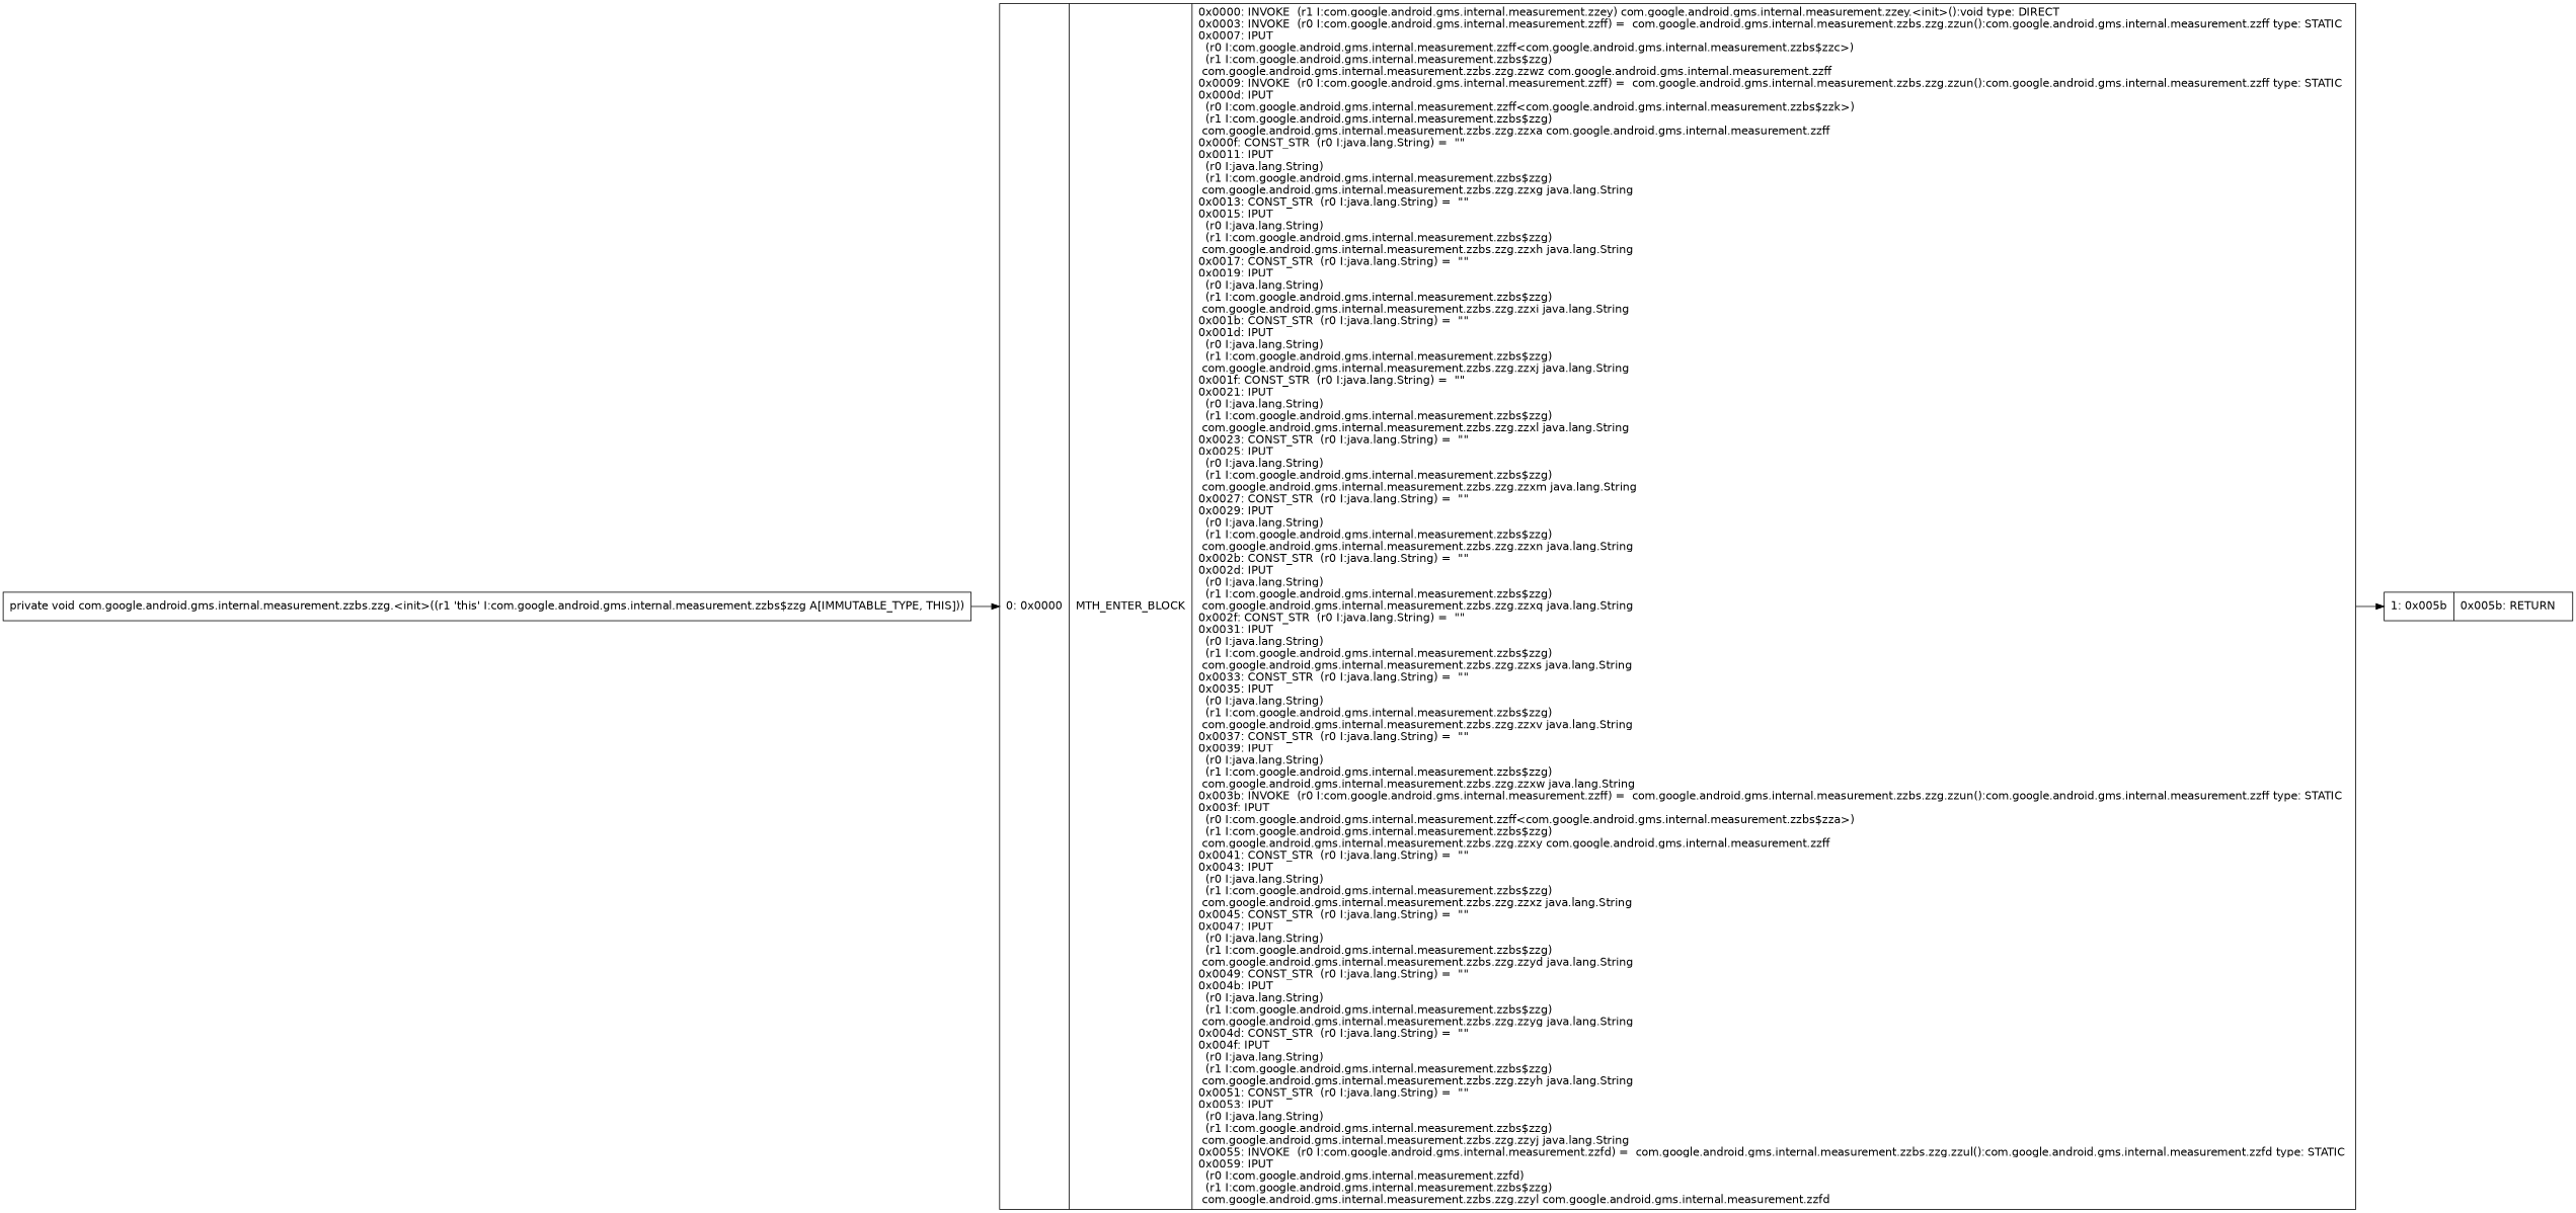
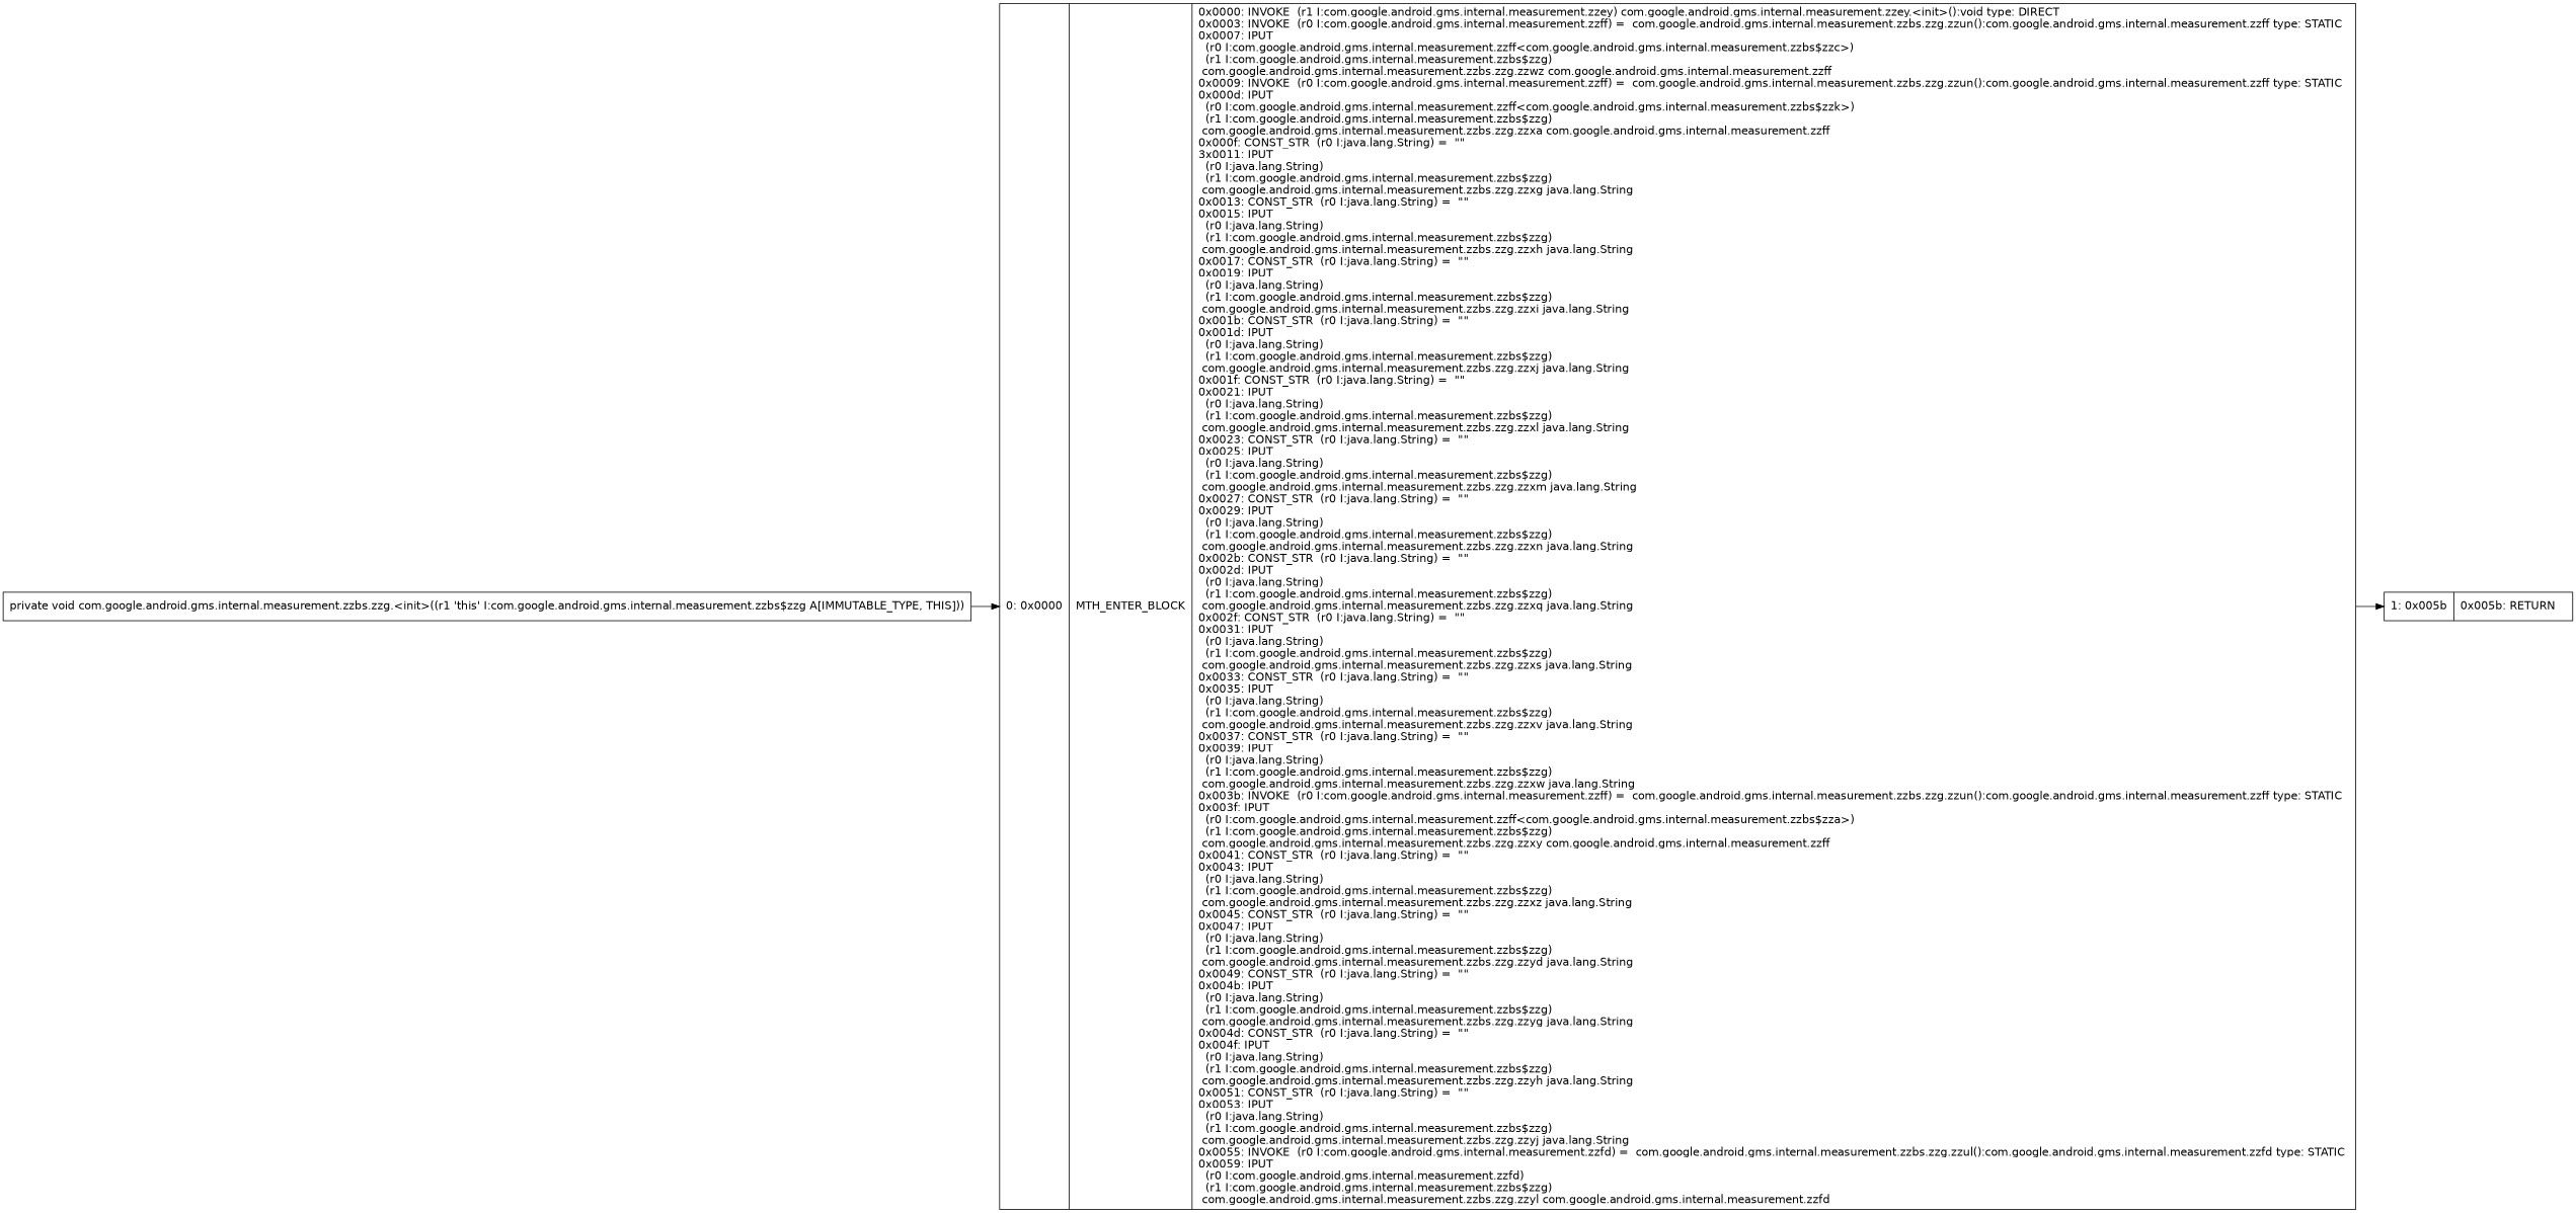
  digraph {
    rankdir=LR
    fontname="DejaVu Sans"
    node [shape=record fontname="DejaVu Sans"]
    edge [fontname="DejaVu Sans"]
-   n1 [label="{0\:\ 0x0000|MTH_ENTER_BLOCK\l|0x0000: INVOKE  (r1 I:com.google.android.gms.internal.measurement.zzey) com.google.android.gms.internal.measurement.zzey.\<init\>():void type: DIRECT \l0x0003: INVOKE  (r0 I:com.google.android.gms.internal.measurement.zzff) =  com.google.android.gms.internal.measurement.zzbs.zzg.zzun():com.google.android.gms.internal.measurement.zzff type: STATIC \l0x0007: IPUT  \l  (r0 I:com.google.android.gms.internal.measurement.zzff\<com.google.android.gms.internal.measurement.zzbs$zzc\>)\l  (r1 I:com.google.android.gms.internal.measurement.zzbs$zzg)\l com.google.android.gms.internal.measurement.zzbs.zzg.zzwz com.google.android.gms.internal.measurement.zzff \l0x0009: INVOKE  (r0 I:com.google.android.gms.internal.measurement.zzff) =  com.google.android.gms.internal.measurement.zzbs.zzg.zzun():com.google.android.gms.internal.measurement.zzff type: STATIC \l0x000d: IPUT  \l  (r0 I:com.google.android.gms.internal.measurement.zzff\<com.google.android.gms.internal.measurement.zzbs$zzk\>)\l  (r1 I:com.google.android.gms.internal.measurement.zzbs$zzg)\l com.google.android.gms.internal.measurement.zzbs.zzg.zzxa com.google.android.gms.internal.measurement.zzff \l0x000f: CONST_STR  (r0 I:java.lang.String) =  \"\" \l0x0011: IPUT  \l  (r0 I:java.lang.String)\l  (r1 I:com.google.android.gms.internal.measurement.zzbs$zzg)\l com.google.android.gms.internal.measurement.zzbs.zzg.zzxg java.lang.String \l0x0013: CONST_STR  (r0 I:java.lang.String) =  \"\" \l0x0015: IPUT  \l  (r0 I:java.lang.String)\l  (r1 I:com.google.android.gms.internal.measurement.zzbs$zzg)\l com.google.android.gms.internal.measurement.zzbs.zzg.zzxh java.lang.String \l0x0017: CONST_STR  (r0 I:java.lang.String) =  \"\" \l0x0019: IPUT  \l  (r0 I:java.lang.String)\l  (r1 I:com.google.android.gms.internal.measurement.zzbs$zzg)\l com.google.android.gms.internal.measurement.zzbs.zzg.zzxi java.lang.String \l0x001b: CONST_STR  (r0 I:java.lang.String) =  \"\" \l0x001d: IPUT  \l  (r0 I:java.lang.String)\l  (r1 I:com.google.android.gms.internal.measurement.zzbs$zzg)\l com.google.android.gms.internal.measurement.zzbs.zzg.zzxj java.lang.String \l0x001f: CONST_STR  (r0 I:java.lang.String) =  \"\" \l0x0021: IPUT  \l  (r0 I:java.lang.String)\l  (r1 I:com.google.android.gms.internal.measurement.zzbs$zzg)\l com.google.android.gms.internal.measurement.zzbs.zzg.zzxl java.lang.String \l0x0023: CONST_STR  (r0 I:java.lang.String) =  \"\" \l0x0025: IPUT  \l  (r0 I:java.lang.String)\l  (r1 I:com.google.android.gms.internal.measurement.zzbs$zzg)\l com.google.android.gms.internal.measurement.zzbs.zzg.zzxm java.lang.String \l0x0027: CONST_STR  (r0 I:java.lang.String) =  \"\" \l0x0029: IPUT  \l  (r0 I:java.lang.String)\l  (r1 I:com.google.android.gms.internal.measurement.zzbs$zzg)\l com.google.android.gms.internal.measurement.zzbs.zzg.zzxn java.lang.String \l0x002b: CONST_STR  (r0 I:java.lang.String) =  \"\" \l0x002d: IPUT  \l  (r0 I:java.lang.String)\l  (r1 I:com.google.android.gms.internal.measurement.zzbs$zzg)\l com.google.android.gms.internal.measurement.zzbs.zzg.zzxq java.lang.String \l0x002f: CONST_STR  (r0 I:java.lang.String) =  \"\" \l0x0031: IPUT  \l  (r0 I:java.lang.String)\l  (r1 I:com.google.android.gms.internal.measurement.zzbs$zzg)\l com.google.android.gms.internal.measurement.zzbs.zzg.zzxs java.lang.String \l0x0033: CONST_STR  (r0 I:java.lang.String) =  \"\" \l0x0035: IPUT  \l  (r0 I:java.lang.String)\l  (r1 I:com.google.android.gms.internal.measurement.zzbs$zzg)\l com.google.android.gms.internal.measurement.zzbs.zzg.zzxv java.lang.String \l0x0037: CONST_STR  (r0 I:java.lang.String) =  \"\" \l0x0039: IPUT  \l  (r0 I:java.lang.String)\l  (r1 I:com.google.android.gms.internal.measurement.zzbs$zzg)\l com.google.android.gms.internal.measurement.zzbs.zzg.zzxw java.lang.String \l0x003b: INVOKE  (r0 I:com.google.android.gms.internal.measurement.zzff) =  com.google.android.gms.internal.measurement.zzbs.zzg.zzun():com.google.android.gms.internal.measurement.zzff type: STATIC \l0x003f: IPUT  \l  (r0 I:com.google.android.gms.internal.measurement.zzff\<com.google.android.gms.internal.measurement.zzbs$zza\>)\l  (r1 I:com.google.android.gms.internal.measurement.zzbs$zzg)\l com.google.android.gms.internal.measurement.zzbs.zzg.zzxy com.google.android.gms.internal.measurement.zzff \l0x0041: CONST_STR  (r0 I:java.lang.String) =  \"\" \l0x0043: IPUT  \l  (r0 I:java.lang.String)\l  (r1 I:com.google.android.gms.internal.measurement.zzbs$zzg)\l com.google.android.gms.internal.measurement.zzbs.zzg.zzxz java.lang.String \l0x0045: CONST_STR  (r0 I:java.lang.String) =  \"\" \l0x0047: IPUT  \l  (r0 I:java.lang.String)\l  (r1 I:com.google.android.gms.internal.measurement.zzbs$zzg)\l com.google.android.gms.internal.measurement.zzbs.zzg.zzyd java.lang.String \l0x0049: CONST_STR  (r0 I:java.lang.String) =  \"\" \l0x004b: IPUT  \l  (r0 I:java.lang.String)\l  (r1 I:com.google.android.gms.internal.measurement.zzbs$zzg)\l com.google.android.gms.internal.measurement.zzbs.zzg.zzyg java.lang.String \l0x004d: CONST_STR  (r0 I:java.lang.String) =  \"\" \l0x004f: IPUT  \l  (r0 I:java.lang.String)\l  (r1 I:com.google.android.gms.internal.measurement.zzbs$zzg)\l com.google.android.gms.internal.measurement.zzbs.zzg.zzyh java.lang.String \l0x0051: CONST_STR  (r0 I:java.lang.String) =  \"\" \l0x0053: IPUT  \l  (r0 I:java.lang.String)\l  (r1 I:com.google.android.gms.internal.measurement.zzbs$zzg)\l com.google.android.gms.internal.measurement.zzbs.zzg.zzyj java.lang.String \l0x0055: INVOKE  (r0 I:com.google.android.gms.internal.measurement.zzfd) =  com.google.android.gms.internal.measurement.zzbs.zzg.zzul():com.google.android.gms.internal.measurement.zzfd type: STATIC \l0x0059: IPUT  \l  (r0 I:com.google.android.gms.internal.measurement.zzfd)\l  (r1 I:com.google.android.gms.internal.measurement.zzbs$zzg)\l com.google.android.gms.internal.measurement.zzbs.zzg.zzyl com.google.android.gms.internal.measurement.zzfd \l}"]
+   n1 [label="{0\:\ 0x0000|MTH_ENTER_BLOCK\l|0x0000: INVOKE  (r1 I:com.google.android.gms.internal.measurement.zzey) com.google.android.gms.internal.measurement.zzey.\<init\>():void type: DIRECT \l0x0003: INVOKE  (r0 I:com.google.android.gms.internal.measurement.zzff) =  com.google.android.gms.internal.measurement.zzbs.zzg.zzun():com.google.android.gms.internal.measurement.zzff type: STATIC \l0x0007: IPUT  \l  (r0 I:com.google.android.gms.internal.measurement.zzff\<com.google.android.gms.internal.measurement.zzbs$zzc\>)\l  (r1 I:com.google.android.gms.internal.measurement.zzbs$zzg)\l com.google.android.gms.internal.measurement.zzbs.zzg.zzwz com.google.android.gms.internal.measurement.zzff \l0x0009: INVOKE  (r0 I:com.google.android.gms.internal.measurement.zzff) =  com.google.android.gms.internal.measurement.zzbs.zzg.zzun():com.google.android.gms.internal.measurement.zzff type: STATIC \l0x000d: IPUT  \l  (r0 I:com.google.android.gms.internal.measurement.zzff\<com.google.android.gms.internal.measurement.zzbs$zzk\>)\l  (r1 I:com.google.android.gms.internal.measurement.zzbs$zzg)\l com.google.android.gms.internal.measurement.zzbs.zzg.zzxa com.google.android.gms.internal.measurement.zzff \l0x000f: CONST_STR  (r0 I:java.lang.String) =  \"\" \l3x0011: IPUT  \l  (r0 I:java.lang.String)\l  (r1 I:com.google.android.gms.internal.measurement.zzbs$zzg)\l com.google.android.gms.internal.measurement.zzbs.zzg.zzxg java.lang.String \l0x0013: CONST_STR  (r0 I:java.lang.String) =  \"\" \l0x0015: IPUT  \l  (r0 I:java.lang.String)\l  (r1 I:com.google.android.gms.internal.measurement.zzbs$zzg)\l com.google.android.gms.internal.measurement.zzbs.zzg.zzxh java.lang.String \l0x0017: CONST_STR  (r0 I:java.lang.String) =  \"\" \l0x0019: IPUT  \l  (r0 I:java.lang.String)\l  (r1 I:com.google.android.gms.internal.measurement.zzbs$zzg)\l com.google.android.gms.internal.measurement.zzbs.zzg.zzxi java.lang.String \l0x001b: CONST_STR  (r0 I:java.lang.String) =  \"\" \l0x001d: IPUT  \l  (r0 I:java.lang.String)\l  (r1 I:com.google.android.gms.internal.measurement.zzbs$zzg)\l com.google.android.gms.internal.measurement.zzbs.zzg.zzxj java.lang.String \l0x001f: CONST_STR  (r0 I:java.lang.String) =  \"\" \l0x0021: IPUT  \l  (r0 I:java.lang.String)\l  (r1 I:com.google.android.gms.internal.measurement.zzbs$zzg)\l com.google.android.gms.internal.measurement.zzbs.zzg.zzxl java.lang.String \l0x0023: CONST_STR  (r0 I:java.lang.String) =  \"\" \l0x0025: IPUT  \l  (r0 I:java.lang.String)\l  (r1 I:com.google.android.gms.internal.measurement.zzbs$zzg)\l com.google.android.gms.internal.measurement.zzbs.zzg.zzxm java.lang.String \l0x0027: CONST_STR  (r0 I:java.lang.String) =  \"\" \l0x0029: IPUT  \l  (r0 I:java.lang.String)\l  (r1 I:com.google.android.gms.internal.measurement.zzbs$zzg)\l com.google.android.gms.internal.measurement.zzbs.zzg.zzxn java.lang.String \l0x002b: CONST_STR  (r0 I:java.lang.String) =  \"\" \l0x002d: IPUT  \l  (r0 I:java.lang.String)\l  (r1 I:com.google.android.gms.internal.measurement.zzbs$zzg)\l com.google.android.gms.internal.measurement.zzbs.zzg.zzxq java.lang.String \l0x002f: CONST_STR  (r0 I:java.lang.String) =  \"\" \l0x0031: IPUT  \l  (r0 I:java.lang.String)\l  (r1 I:com.google.android.gms.internal.measurement.zzbs$zzg)\l com.google.android.gms.internal.measurement.zzbs.zzg.zzxs java.lang.String \l0x0033: CONST_STR  (r0 I:java.lang.String) =  \"\" \l0x0035: IPUT  \l  (r0 I:java.lang.String)\l  (r1 I:com.google.android.gms.internal.measurement.zzbs$zzg)\l com.google.android.gms.internal.measurement.zzbs.zzg.zzxv java.lang.String \l0x0037: CONST_STR  (r0 I:java.lang.String) =  \"\" \l0x0039: IPUT  \l  (r0 I:java.lang.String)\l  (r1 I:com.google.android.gms.internal.measurement.zzbs$zzg)\l com.google.android.gms.internal.measurement.zzbs.zzg.zzxw java.lang.String \l0x003b: INVOKE  (r0 I:com.google.android.gms.internal.measurement.zzff) =  com.google.android.gms.internal.measurement.zzbs.zzg.zzun():com.google.android.gms.internal.measurement.zzff type: STATIC \l0x003f: IPUT  \l  (r0 I:com.google.android.gms.internal.measurement.zzff\<com.google.android.gms.internal.measurement.zzbs$zza\>)\l  (r1 I:com.google.android.gms.internal.measurement.zzbs$zzg)\l com.google.android.gms.internal.measurement.zzbs.zzg.zzxy com.google.android.gms.internal.measurement.zzff \l0x0041: CONST_STR  (r0 I:java.lang.String) =  \"\" \l0x0043: IPUT  \l  (r0 I:java.lang.String)\l  (r1 I:com.google.android.gms.internal.measurement.zzbs$zzg)\l com.google.android.gms.internal.measurement.zzbs.zzg.zzxz java.lang.String \l0x0045: CONST_STR  (r0 I:java.lang.String) =  \"\" \l0x0047: IPUT  \l  (r0 I:java.lang.String)\l  (r1 I:com.google.android.gms.internal.measurement.zzbs$zzg)\l com.google.android.gms.internal.measurement.zzbs.zzg.zzyd java.lang.String \l0x0049: CONST_STR  (r0 I:java.lang.String) =  \"\" \l0x004b: IPUT  \l  (r0 I:java.lang.String)\l  (r1 I:com.google.android.gms.internal.measurement.zzbs$zzg)\l com.google.android.gms.internal.measurement.zzbs.zzg.zzyg java.lang.String \l0x004d: CONST_STR  (r0 I:java.lang.String) =  \"\" \l0x004f: IPUT  \l  (r0 I:java.lang.String)\l  (r1 I:com.google.android.gms.internal.measurement.zzbs$zzg)\l com.google.android.gms.internal.measurement.zzbs.zzg.zzyh java.lang.String \l0x0051: CONST_STR  (r0 I:java.lang.String) =  \"\" \l0x0053: IPUT  \l  (r0 I:java.lang.String)\l  (r1 I:com.google.android.gms.internal.measurement.zzbs$zzg)\l com.google.android.gms.internal.measurement.zzbs.zzg.zzyj java.lang.String \l0x0055: INVOKE  (r0 I:com.google.android.gms.internal.measurement.zzfd) =  com.google.android.gms.internal.measurement.zzbs.zzg.zzul():com.google.android.gms.internal.measurement.zzfd type: STATIC \l0x0059: IPUT  \l  (r0 I:com.google.android.gms.internal.measurement.zzfd)\l  (r1 I:com.google.android.gms.internal.measurement.zzbs$zzg)\l com.google.android.gms.internal.measurement.zzbs.zzg.zzyl com.google.android.gms.internal.measurement.zzfd \l}"]
    n2 [label="{1\:\ 0x005b|0x005b: RETURN   \l}"]
    n3 [label="{private void com.google.android.gms.internal.measurement.zzbs.zzg.\<init\>((r1 'this' I:com.google.android.gms.internal.measurement.zzbs$zzg A[IMMUTABLE_TYPE, THIS])) }"]
    n1 -> n2
    n3 -> n1
  }
